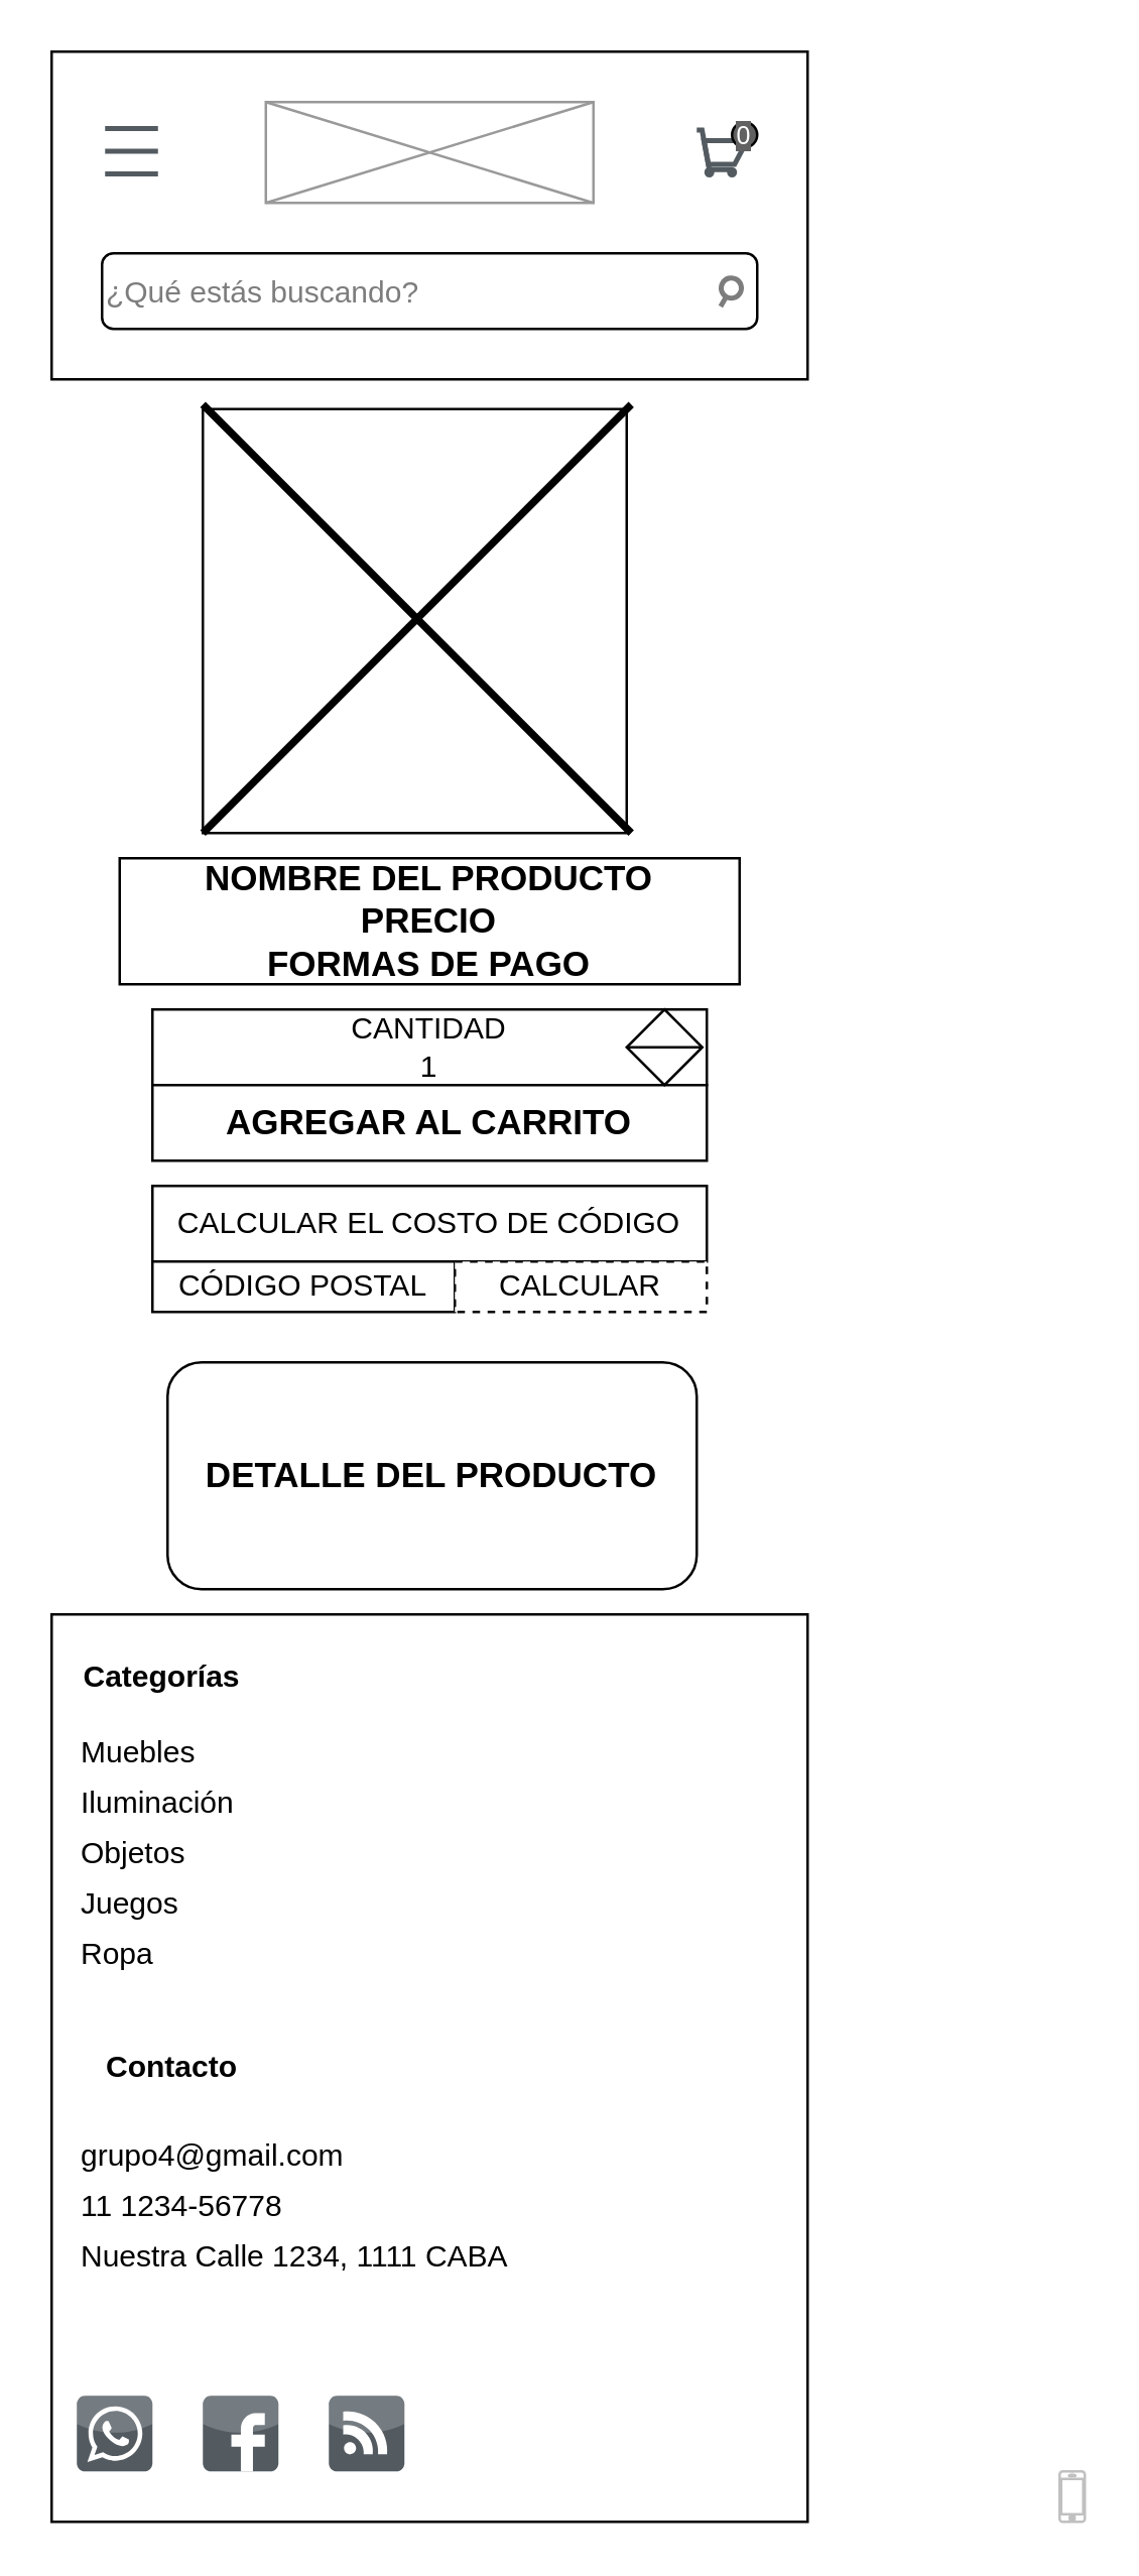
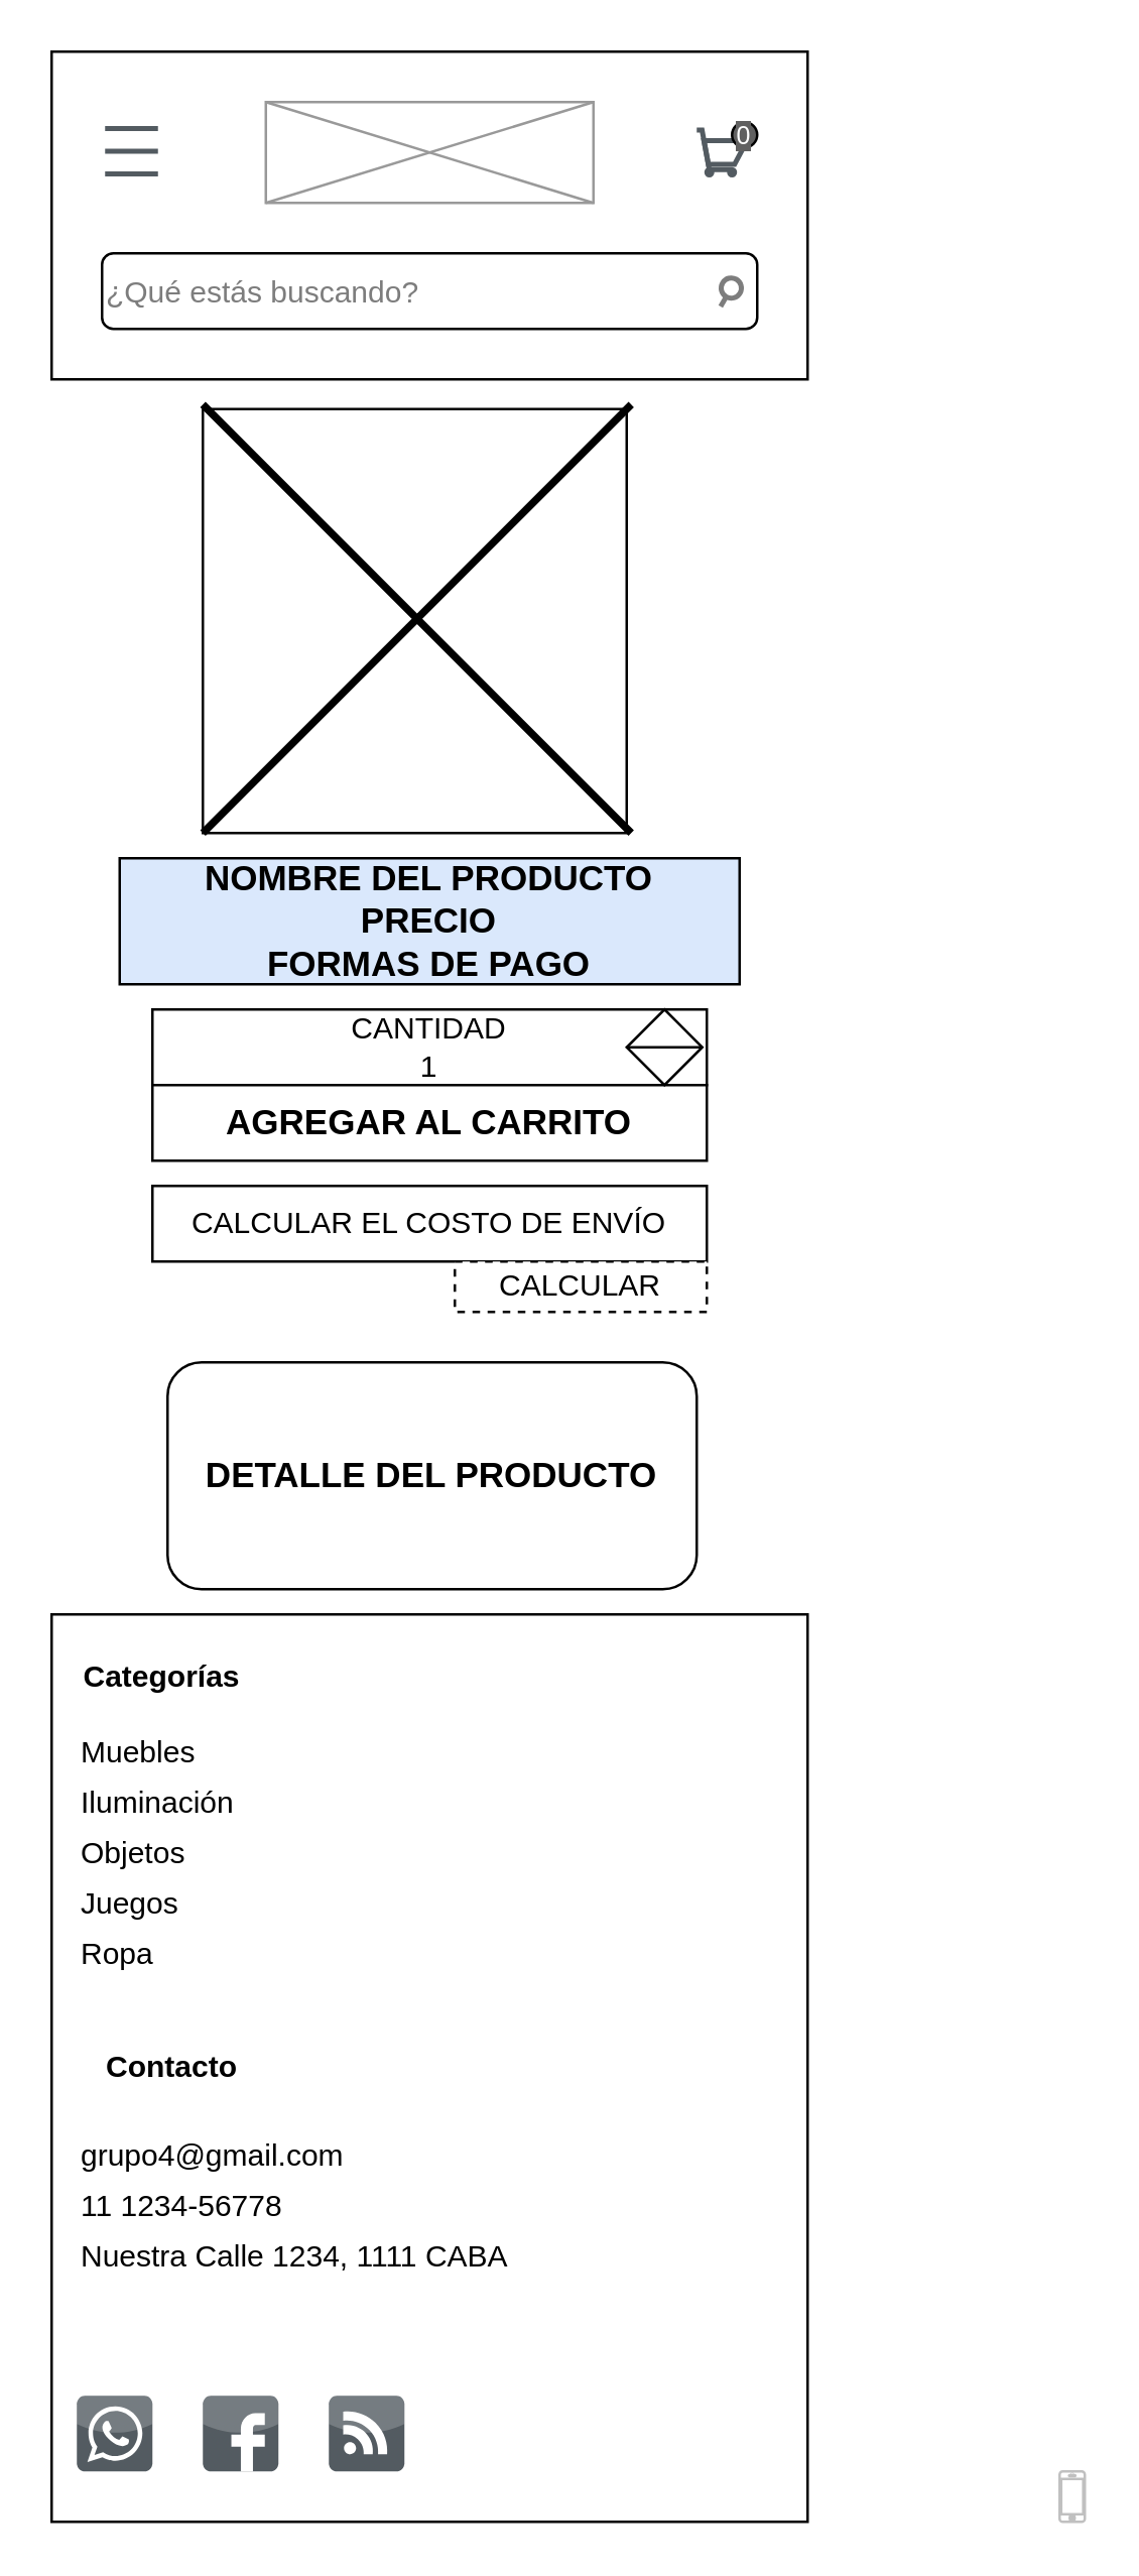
  <mxCell id="0" />
  <mxCell id="1" parent="0" />
  <mxCell id="2" value="" style="rounded=0;whiteSpace=wrap;html=1;" parent="1" vertex="1"><mxGeometry width="300" height="130" as="geometry" x="20" y="20" /></mxCell>
  <mxCell id="3" value="" style="verticalLabelPosition=bottom;shadow=0;dashed=0;align=center;html=1;verticalAlign=top;strokeWidth=1;shape=mxgraph.mockup.graphics.simpleIcon;strokeColor=#999999;" parent="1" vertex="1"><mxGeometry x="105" y="40" width="130" height="40" as="geometry" /></mxCell>
  <mxCell id="4" value="" style="rounded=1;whiteSpace=wrap;html=1;" parent="1" vertex="1"><mxGeometry x="40" y="100" width="260" height="30" as="geometry" /></mxCell>
  <mxCell id="5" value="&lt;font color=&quot;#7d7d7d&quot;&gt;¿Qué estás buscando?&lt;/font&gt;" style="text;html=1;strokeColor=none;fillColor=none;align=center;verticalAlign=left;whiteSpace=wrap;rounded=0;fontFamily=Helvetica;" parent="1" vertex="1"><mxGeometry x="39" y="95" width="130" height="28" as="geometry" /></mxCell>
  <mxCell id="6" value="" style="html=1;verticalLabelPosition=bottom;align=center;labelBackgroundColor=#ffffff;verticalAlign=top;strokeWidth=2;strokeColor=#535b61;shadow=0;dashed=0;shape=mxgraph.ios7.icons.shopping_cart;fontFamily=Helvetica;" parent="1" vertex="1"><mxGeometry x="276" y="51.13" width="20" height="17.75" as="geometry" /></mxCell>
  <mxCell id="7" value="" style="html=1;verticalLabelPosition=bottom;align=center;labelBackgroundColor=#ffffff;verticalAlign=top;strokeWidth=2;strokeColor=#7d7d7d;shadow=0;dashed=0;shape=mxgraph.ios7.icons.looking_glass;rotation=75;" parent="1" vertex="1"><mxGeometry x="284" y="110" width="10" height="10" as="geometry" /></mxCell>
  <mxCell id="8" value="" style="html=1;verticalLabelPosition=bottom;labelBackgroundColor=#ffffff;verticalAlign=top;shadow=0;dashed=0;strokeWidth=1;shape=mxgraph.ios7.misc.iphone;strokeColor=#c0c0c0;" parent="1" vertex="1"><mxGeometry x="420" y="980" width="10" height="20" as="geometry" /></mxCell>
  <mxCell id="9" value="" style="html=1;verticalLabelPosition=bottom;align=center;labelBackgroundColor=#ffffff;verticalAlign=top;strokeWidth=2;strokeColor=#535b61;shadow=0;dashed=0;shape=mxgraph.ios7.icons.most_viewed;pointerEvents=1" parent="1" vertex="1"><mxGeometry x="34" y="48.13" width="28.2" height="22.8" as="geometry" /></mxCell>
  <mxCell id="10" value="" style="group" parent="1" vertex="1" connectable="0"><mxGeometry y="640" width="300" height="360" as="geometry" x="20" /></mxCell>
  <mxCell id="11" value="" style="rounded=0;whiteSpace=wrap;html=1;container=1;" parent="10" vertex="1"><mxGeometry width="300" height="360" as="geometry" /></mxCell>
  <mxCell id="12" value="" style="dashed=0;outlineConnect=0;html=1;align=center;labelPosition=center;verticalLabelPosition=bottom;verticalAlign=top;shape=mxgraph.webicons.whatsapp;fillColor=#535b61" parent="10" vertex="1"><mxGeometry x="10" y="310" width="30" height="30" as="geometry" /></mxCell>
  <mxCell id="13" value="" style="dashed=0;outlineConnect=0;html=1;align=center;labelPosition=center;verticalLabelPosition=bottom;verticalAlign=top;shape=mxgraph.webicons.feed;fillColor=#535b61" parent="10" vertex="1"><mxGeometry x="110" y="310" width="30" height="30" as="geometry" /></mxCell>
  <mxCell id="14" value="" style="dashed=0;outlineConnect=0;html=1;align=center;labelPosition=center;verticalLabelPosition=bottom;verticalAlign=top;shape=mxgraph.webicons.facebook;fillColor=#535b61" parent="10" vertex="1"><mxGeometry x="60" y="310" width="30" height="30" as="geometry" /></mxCell>
  <mxCell id="15" value="Juegos" style="text;html=1;strokeColor=none;fillColor=none;align=left;verticalAlign=middle;whiteSpace=wrap;rounded=0;" parent="10" vertex="1"><mxGeometry x="10" y="110" width="130" height="10" as="geometry" /></mxCell>
  <mxCell id="16" value="Iluminación" style="text;html=1;strokeColor=none;fillColor=none;align=left;verticalAlign=middle;whiteSpace=wrap;rounded=0;" parent="10" vertex="1"><mxGeometry x="10" y="70" width="130" height="10" as="geometry" /></mxCell>
  <mxCell id="17" value="Objetos" style="text;html=1;strokeColor=none;fillColor=none;align=left;verticalAlign=middle;whiteSpace=wrap;rounded=0;" parent="10" vertex="1"><mxGeometry x="10" y="90" width="130" height="10" as="geometry" /></mxCell>
  <mxCell id="18" value="Ropa" style="text;html=1;strokeColor=none;fillColor=none;align=left;verticalAlign=middle;whiteSpace=wrap;rounded=0;" parent="10" vertex="1"><mxGeometry x="10" y="130" width="130" height="10" as="geometry" /></mxCell>
  <mxCell id="19" value="&lt;b&gt;Contacto&lt;/b&gt;" style="text;html=1;strokeColor=none;fillColor=none;align=left;verticalAlign=middle;whiteSpace=wrap;rounded=0;" parent="10" vertex="1"><mxGeometry x="20" y="165" width="120" height="30" as="geometry" /></mxCell>
  <mxCell id="20" value="Nuestra Calle 1234, 1111 CABA" style="text;html=1;strokeColor=none;fillColor=none;align=left;verticalAlign=middle;whiteSpace=wrap;rounded=0;" parent="10" vertex="1"><mxGeometry x="10" y="250" width="199" height="10" as="geometry" /></mxCell>
  <mxCell id="21" value="grupo4@gmail.com" style="text;html=1;strokeColor=none;fillColor=none;align=left;verticalAlign=middle;whiteSpace=wrap;rounded=0;" parent="10" vertex="1"><mxGeometry x="10" y="210" width="130" height="10" as="geometry" /></mxCell>
  <mxCell id="22" value="11 1234-56778" style="text;html=1;strokeColor=none;fillColor=none;align=left;verticalAlign=middle;whiteSpace=wrap;rounded=0;" parent="10" vertex="1"><mxGeometry x="10" y="230" width="130" height="10" as="geometry" /></mxCell>
  <mxCell id="23" value="&lt;b&gt;Categorías&lt;/b&gt;" style="text;html=1;strokeColor=none;fillColor=none;align=left;verticalAlign=middle;whiteSpace=wrap;rounded=0;" parent="10" vertex="1"><mxGeometry x="11" y="10" width="120" height="30" as="geometry" /></mxCell>
  <mxCell id="24" value="Muebles" style="text;html=1;strokeColor=none;fillColor=none;align=left;verticalAlign=middle;whiteSpace=wrap;rounded=0;" parent="10" vertex="1"><mxGeometry x="10" y="50" width="130" height="10" as="geometry" /></mxCell>
  <mxCell id="25" value="0" style="ellipse;whiteSpace=wrap;html=1;aspect=fixed;labelBackgroundColor=#616161;fontSize=10;fontColor=#FFFFFF;fillColor=#616161;align=center;" parent="1" vertex="1"><mxGeometry x="290" y="48" width="10" height="10" as="geometry" /></mxCell>
  <mxCell id="26" value="" style="whiteSpace=wrap;html=1;aspect=fixed;" vertex="1" parent="1"><mxGeometry x="80" y="161.8" width="168.2" height="168.2" as="geometry" /></mxCell>
- <mxCell id="27" value="&lt;b&gt;&lt;font style=&quot;font-size: 14px;&quot;&gt;NOMBRE DEL PRODUCTO&lt;br&gt;PRECIO&lt;br&gt;FORMAS DE PAGO&lt;/font&gt;&lt;/b&gt;" style="rounded=0;whiteSpace=wrap;html=1;" vertex="1" parent="1"><mxGeometry x="47" y="340" width="246" height="50" as="geometry" /></mxCell>
+ <mxCell id="27" value="&lt;b&gt;&lt;font style=&quot;font-size: 14px;&quot;&gt;NOMBRE DEL PRODUCTO&lt;br&gt;PRECIO&lt;br&gt;FORMAS DE PAGO&lt;/font&gt;&lt;/b&gt;" style="rounded=0;whiteSpace=wrap;html=1;fillColor=#dae8fc;" vertex="1" parent="1"><mxGeometry x="47" y="340" width="246" height="50" as="geometry" /></mxCell>
  <mxCell id="28" value="CANTIDAD&lt;br&gt;1" style="rounded=0;whiteSpace=wrap;html=1;" vertex="1" parent="1"><mxGeometry x="60" y="400" width="220" height="30" as="geometry" /></mxCell>
  <mxCell id="29" value="&lt;font style=&quot;font-size: 14px;&quot;&gt;&lt;b&gt;AGREGAR AL CARRITO&lt;/b&gt;&lt;/font&gt;" style="rounded=0;whiteSpace=wrap;html=1;" vertex="1" parent="1"><mxGeometry x="60" y="430" width="220" height="30" as="geometry" /></mxCell>
- <mxCell id="30" value="CALCULAR EL COSTO DE CÓDIGO" style="rounded=0;whiteSpace=wrap;html=1;" vertex="1" parent="1"><mxGeometry x="60" y="470" width="220" height="30" as="geometry" /></mxCell>
- <mxCell id="31" value="CÓDIGO POSTAL" style="rounded=0;whiteSpace=wrap;html=1;" vertex="1" parent="1"><mxGeometry x="60" y="500" width="120" height="20" as="geometry" /></mxCell>
+ <mxCell id="30" value="CALCULAR EL COSTO DE ENVÍO" style="rounded=0;whiteSpace=wrap;html=1;" vertex="1" parent="1"><mxGeometry x="60" y="470" width="220" height="30" as="geometry" /></mxCell>
  <mxCell id="32" value="&lt;span style=&quot;color: rgba(0, 0, 0, 0); font-family: monospace; font-size: 0px; text-align: start;&quot;&gt;%3CmxGraphModel%3E%3Croot%3E%3CmxCell%20id%3D%220%22%2F%3E%3CmxCell%20id%3D%221%22%20parent%3D%220%22%2F%3E%3CmxCell%20id%3D%222%22%20value%3D%22CALCULAR%22%20style%3D%22rounded%3D0%3BwhiteSpace%3Dwrap%3Bhtml%3D1%3B%22%20vertex%3D%221%22%20parent%3D%221%22%3E%3CmxGeometry%20x%3D%22900%22%20y%3D%22320%22%20width%3D%22100%22%20height%3D%2220%22%20as%3D%22geometry%22%2F%3E%3C%2FmxCell%3E%3C%2Froot%3E%3C%2FmxGraphModel%3E&lt;/span&gt;" style="text;html=1;align=center;verticalAlign=middle;resizable=0;points=[];autosize=1;strokeColor=none;fillColor=none;" vertex="1" parent="1"><mxGeometry x="280" y="530" width="20" height="20" as="geometry" /></mxCell>
  <mxCell id="33" value="CALCULAR" style="rounded=0;whiteSpace=wrap;html=1;dashed=1;" vertex="1" parent="1"><mxGeometry x="180" y="500" width="100" height="20" as="geometry" /></mxCell>
  <mxCell id="34" value="&lt;b&gt;&lt;font style=&quot;font-size: 14px;&quot;&gt;DETALLE DEL PRODUCTO&lt;/font&gt;&lt;/b&gt;" style="whiteSpace=wrap;html=1;rounded=1;" vertex="1" parent="1"><mxGeometry x="66" y="540" width="210" height="90" as="geometry" /></mxCell>
  <mxCell id="35" value="" style="shape=umlDestroy;whiteSpace=wrap;html=1;strokeWidth=3;" vertex="1" parent="1"><mxGeometry x="80" y="160" width="170" height="170" as="geometry" /></mxCell>
  <mxCell id="36" value="" style="shape=sortShape;perimeter=rhombusPerimeter;whiteSpace=wrap;html=1;" vertex="1" parent="1"><mxGeometry x="248.2" y="400" width="30" height="30" as="geometry" /></mxCell>
